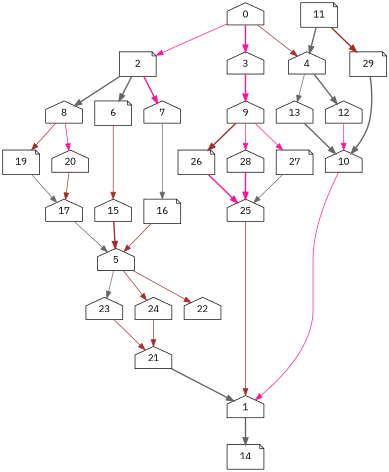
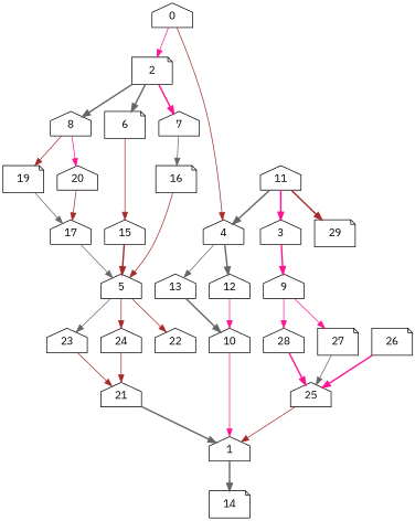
  digraph {
    fontname="IBM Plex Sans"
    node [Weight=100 fontname="IBM Plex Sans" shape=house]
    edge [Weight=4 color=gray40 fontname="IBM Plex Sans" style=solid]
    0 [Weight=43]
    2 [Weight=114 shape=note]
    3
    4
    8 [Weight=86]
    6 [Weight=57 shape=note]
    7 [Weight=57]
    9 [Weight=86]
    13 [Weight=57]
    12 [Weight=29]
    19 [Weight=128 shape=note]
    20
    15 [Weight=114]
    16 [Weight=43 shape=note]
    17 [Weight=43]
    26 [shape=note]
    28
    27 [Weight=71 shape=note]
    5 [Weight=43]
-   11 [Weight=57 shape=note]
+   11 [Weight=57]
    29 [Weight=128 shape=note]
    10 [Weight=57]
    25 [Weight=143]
    23
    24
    22 [Weight=86]
    1 [Weight=43]
    21 [Weight=43]
    14 [Weight=57 shape=note]
    0 -> 2 [Weight=2 color=deeppink]
-   0 -> 3 [Weight=9 color=deeppink style=bold]
+   11 -> 3 [Weight=9 color=deeppink style=bold]
    0 -> 4 [Weight=6 color=brown]
    2 -> 8 [Weight=9 style=bold]
    2 -> 6 [Weight=10 style=bold]
    2 -> 7 [color=deeppink style=bold]
    3 -> 9 [Weight=6 color=deeppink style=bold]
    4 -> 13 [Weight=9]
    4 -> 12 [Weight=2 style=bold]
    8 -> 19 [Weight=2 color=brown]
    8 -> 20 [color=deeppink]
    6 -> 15 [Weight=5 color=brown]
    7 -> 16
-   9 -> 26 [Weight=6 color=brown style=bold]
    9 -> 28 [Weight=8 color=deeppink]
    9 -> 27 [Weight=5 color=deeppink]
    13 -> 10 [Weight=8 style=bold]
    12 -> 10 [Weight=2 color=deeppink]
    19 -> 17
    20 -> 17 [Weight=8 color=brown]
    15 -> 5 [Weight=8 color=brown style=bold]
    16 -> 5 [Weight=2 color=brown]
    17 -> 5 [Weight=5]
    26 -> 25 [Weight=6 color=deeppink style=bold]
    28 -> 25 [color=deeppink style=bold]
    27 -> 25 [Weight=5]
    5 -> 23 [Weight=6]
    5 -> 24 [color=brown]
    5 -> 22 [Weight=5 color=brown]
    11 -> 4 [Weight=10 style=bold]
    11 -> 29 [Weight=5 color=brown style=bold]
-   29 -> 10 [style=bold]
    10 -> 1 [Weight=7 color=deeppink]
    25 -> 1 [Weight=9 color=brown]
    23 -> 21 [Weight=10 color=brown]
    24 -> 21 [color=brown]
    1 -> 14 [Weight=2 style=bold]
    21 -> 1 [style=bold]
  }
